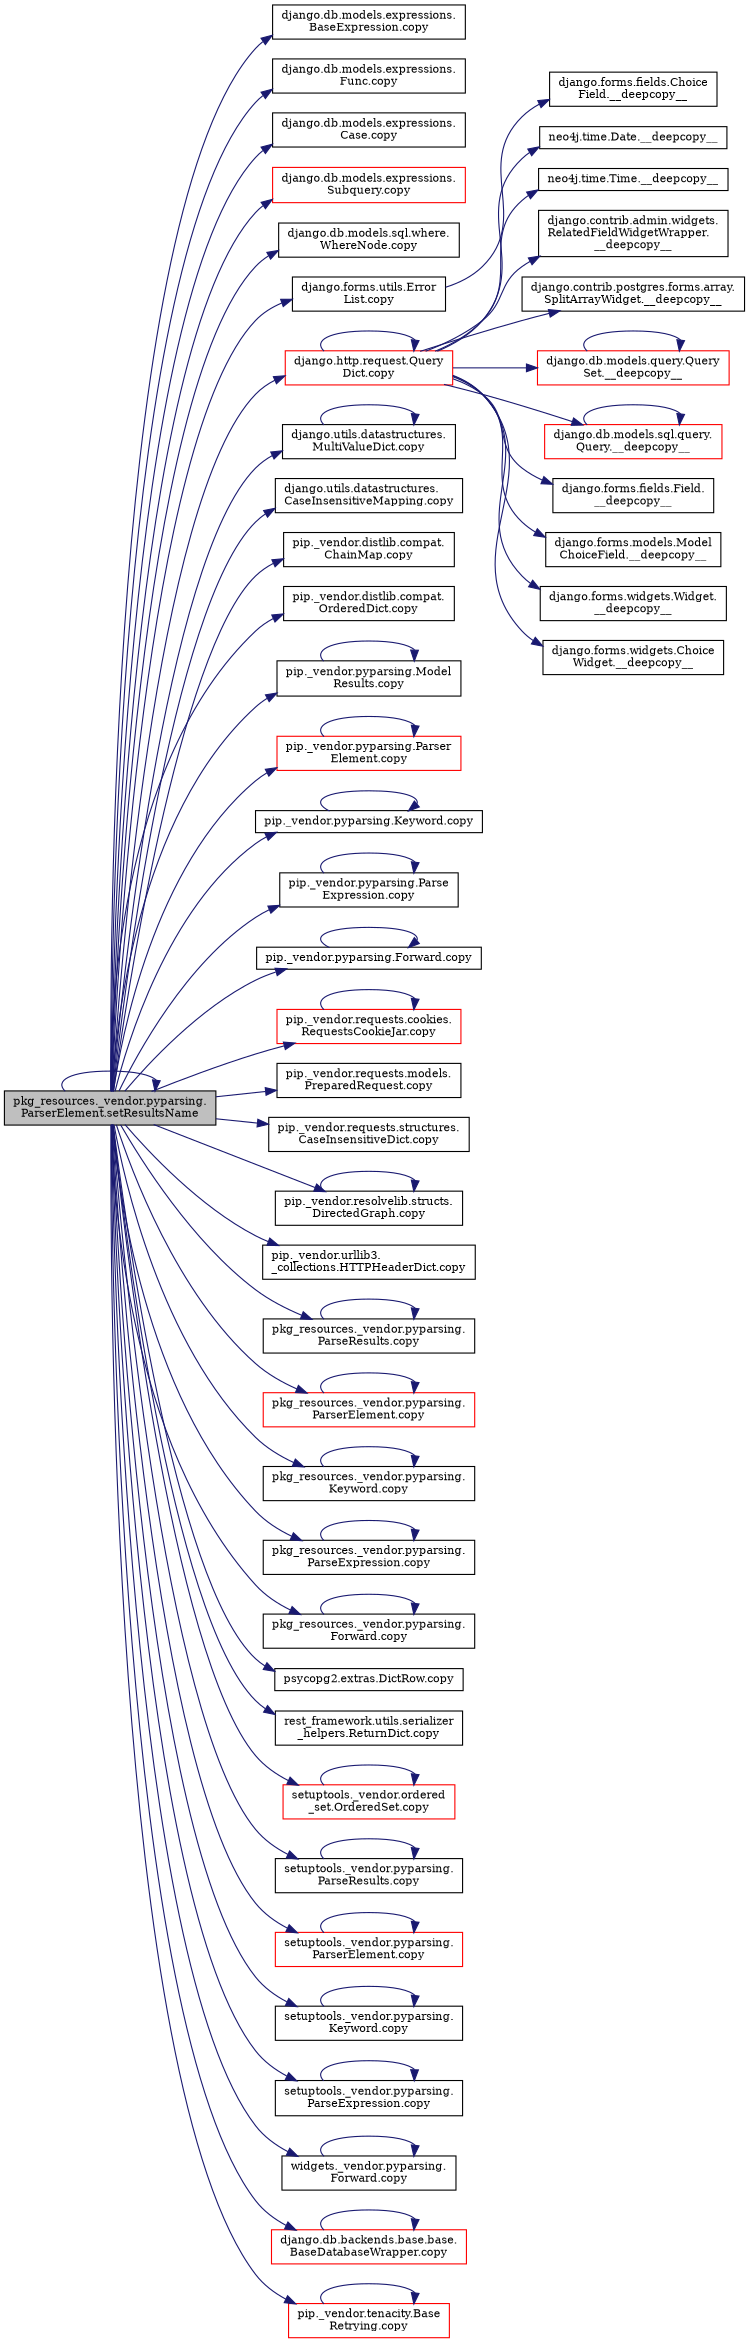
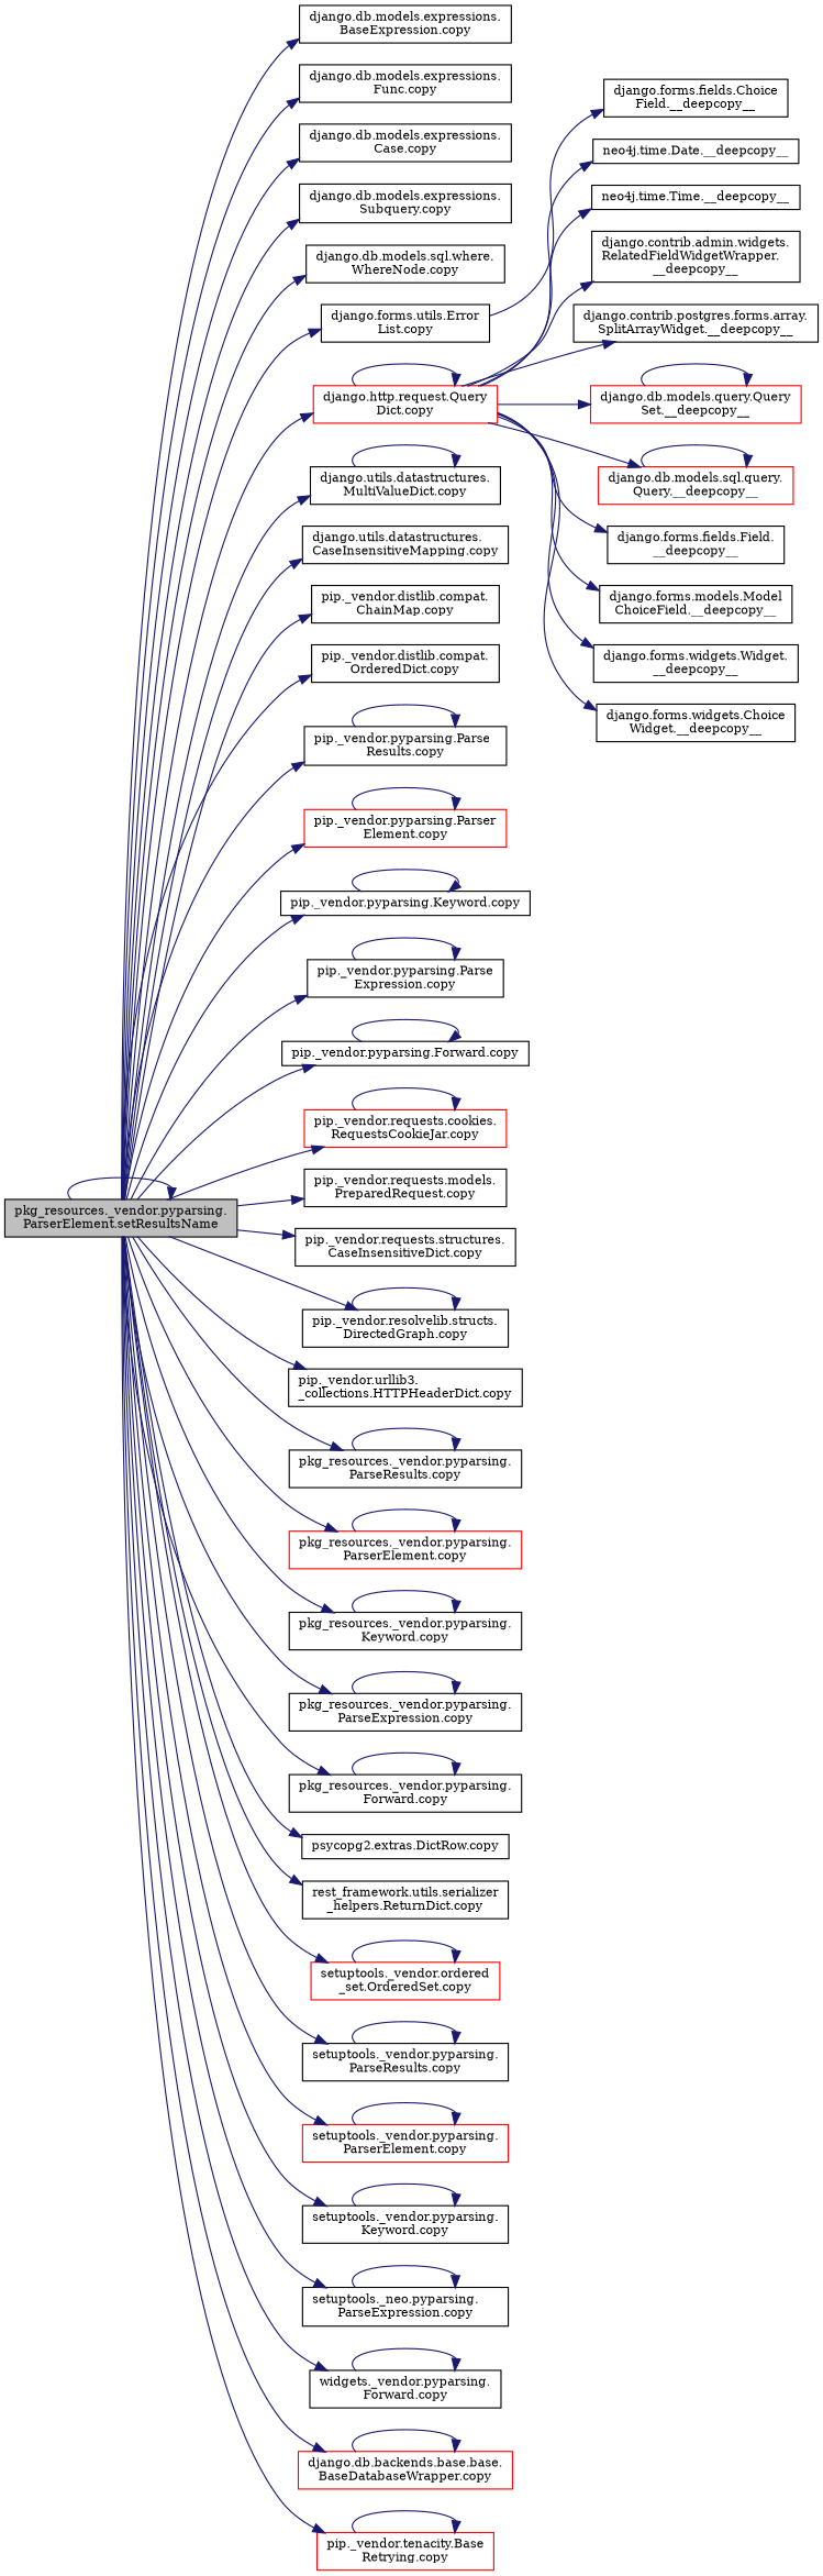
  digraph {
    fontname="DejaVu Serif"
    rankdir=LR
    node [color=black fillcolor=white fontname="DejaVu Serif" fontsize=10 shape=record style=filled]
    edge [color=midnightblue fontname="DejaVu Serif" fontsize=10 labelfontname=Helvetica labelfontsize=10 style=solid]
    n1 [fillcolor=grey75 fontcolor=black height=0.2 label="pkg_resources._vendor.pyparsing.\lParserElement.setResultsName" width=0.4]
    n2 [height=0.2 label="django.db.models.expressions.\lBaseExpression.copy" width=0.4]
    n3 [height=0.2 label="django.db.models.expressions.\lFunc.copy" width=0.4]
    n4 [height=0.2 label="django.db.models.expressions.\lCase.copy" width=0.4]
-   n5 [color=red height=0.2 label="django.db.models.expressions.\lSubquery.copy" width=0.4]
+   n5 [height=0.2 label="django.db.models.expressions.\lSubquery.copy" width=0.4]
    n6 [height=0.2 label="django.db.models.sql.where.\lWhereNode.copy" width=0.4]
    n7 [height=0.2 label="django.forms.utils.Error\lList.copy" width=0.4]
    n8 [color=red height=0.2 label="django.http.request.Query\lDict.copy" width=0.4]
    n9 [height=0.2 label="django.utils.datastructures.\lMultiValueDict.copy" width=0.4]
    n10 [height=0.2 label="django.utils.datastructures.\lCaseInsensitiveMapping.copy" width=0.4]
    n11 [height=0.2 label="pip._vendor.distlib.compat.\lChainMap.copy" width=0.4]
    n12 [height=0.2 label="pip._vendor.distlib.compat.\lOrderedDict.copy" width=0.4]
-   n13 [height=0.2 label="pip._vendor.pyparsing.Model\lResults.copy" width=0.4]
+   n13 [height=0.2 label="pip._vendor.pyparsing.Parse\lResults.copy" width=0.4]
    n14 [color=red height=0.2 label="pip._vendor.pyparsing.Parser\lElement.copy" width=0.4]
    n15 [height=0.2 label="pip._vendor.pyparsing.Keyword.copy" width=0.4]
    n16 [height=0.2 label="pip._vendor.pyparsing.Parse\lExpression.copy" width=0.4]
    n17 [height=0.2 label="pip._vendor.pyparsing.Forward.copy" width=0.4]
    n18 [color=red height=0.2 label="pip._vendor.requests.cookies.\lRequestsCookieJar.copy" width=0.4]
    n19 [height=0.2 label="pip._vendor.requests.models.\lPreparedRequest.copy" width=0.4]
    n20 [height=0.2 label="pip._vendor.requests.structures.\lCaseInsensitiveDict.copy" width=0.4]
    n21 [height=0.2 label="pip._vendor.resolvelib.structs.\lDirectedGraph.copy" width=0.4]
    n22 [height=0.2 label="pip._vendor.urllib3.\l_collections.HTTPHeaderDict.copy" width=0.4]
    n23 [height=0.2 label="pkg_resources._vendor.pyparsing.\lParseResults.copy" width=0.4]
    n24 [color=red height=0.2 label="pkg_resources._vendor.pyparsing.\lParserElement.copy" width=0.4]
    n25 [height=0.2 label="pkg_resources._vendor.pyparsing.\lKeyword.copy" width=0.4]
    n26 [height=0.2 label="pkg_resources._vendor.pyparsing.\lParseExpression.copy" width=0.4]
    n27 [height=0.2 label="pkg_resources._vendor.pyparsing.\lForward.copy" width=0.4]
    n28 [height=0.2 label="psycopg2.extras.DictRow.copy" width=0.4]
    n29 [height=0.2 label="rest_framework.utils.serializer\l_helpers.ReturnDict.copy" width=0.4]
    n30 [color=red height=0.2 label="setuptools._vendor.ordered\l_set.OrderedSet.copy" width=0.4]
    n31 [height=0.2 label="setuptools._vendor.pyparsing.\lParseResults.copy" width=0.4]
    n32 [color=red height=0.2 label="setuptools._vendor.pyparsing.\lParserElement.copy" width=0.4]
    n33 [height=0.2 label="setuptools._vendor.pyparsing.\lKeyword.copy" width=0.4]
-   n34 [height=0.2 label="setuptools._vendor.pyparsing.\lParseExpression.copy" width=0.4]
+   n34 [height=0.2 label="setuptools._neo.pyparsing.\lParseExpression.copy" width=0.4]
    n35 [height=0.2 label="widgets._vendor.pyparsing.\lForward.copy" width=0.4]
    n36 [color=red height=0.2 label="django.db.backends.base.base.\lBaseDatabaseWrapper.copy" width=0.4]
    n37 [color=red height=0.2 label="pip._vendor.tenacity.Base\lRetrying.copy" width=0.4]
    n38 [height=0.2 label="django.forms.fields.Choice\lField.__deepcopy__" width=0.4]
    n39 [height=0.2 label="neo4j.time.Date.__deepcopy__" width=0.4]
    n40 [height=0.2 label="neo4j.time.Time.__deepcopy__" width=0.4]
    n41 [height=0.2 label="django.contrib.admin.widgets.\lRelatedFieldWidgetWrapper.\l__deepcopy__" width=0.4]
    n42 [height=0.2 label="django.contrib.postgres.forms.array.\lSplitArrayWidget.__deepcopy__" width=0.4]
    n43 [color=red height=0.2 label="django.db.models.query.Query\lSet.__deepcopy__" width=0.4]
    n44 [color=red height=0.2 label="django.db.models.sql.query.\lQuery.__deepcopy__" width=0.4]
    n45 [height=0.2 label="django.forms.fields.Field.\l__deepcopy__" width=0.4]
    n46 [height=0.2 label="django.forms.models.Model\lChoiceField.__deepcopy__" width=0.4]
    n47 [height=0.2 label="django.forms.widgets.Widget.\l__deepcopy__" width=0.4]
    n48 [height=0.2 label="django.forms.widgets.Choice\lWidget.__deepcopy__" width=0.4]
    n1 -> n1
    n1 -> n2
    n1 -> n3
    n1 -> n4
    n1 -> n5
    n1 -> n6
    n1 -> n7
    n1 -> n8
    n1 -> n9
    n1 -> n10
    n1 -> n11
    n1 -> n12
    n1 -> n13
    n1 -> n14
    n1 -> n15
    n1 -> n16
    n1 -> n17
    n1 -> n18
    n1 -> n19
    n1 -> n20
    n1 -> n21
    n1 -> n22
    n1 -> n23
    n1 -> n24
    n1 -> n25
    n1 -> n26
    n1 -> n27
    n1 -> n28
    n1 -> n29
    n1 -> n30
    n1 -> n31
    n1 -> n32
    n1 -> n33
    n1 -> n34
    n1 -> n35
    n1 -> n36
    n1 -> n37
    n7 -> n38
    n8 -> n8
    n8 -> n39
    n8 -> n40
    n8 -> n41
    n8 -> n42
    n8 -> n43
    n8 -> n44
    n8 -> n45
    n8 -> n46
    n8 -> n47
    n8 -> n48
    n9 -> n9
    n13 -> n13
    n14 -> n14
    n15 -> n15
    n16 -> n16
    n17 -> n17
    n18 -> n18
    n21 -> n21
    n23 -> n23
    n24 -> n24
    n25 -> n25
    n26 -> n26
    n27 -> n27
    n30 -> n30
    n31 -> n31
    n32 -> n32
    n33 -> n33
    n34 -> n34
    n35 -> n35
    n36 -> n36
    n37 -> n37
    n43 -> n43
    n44 -> n44
  }
